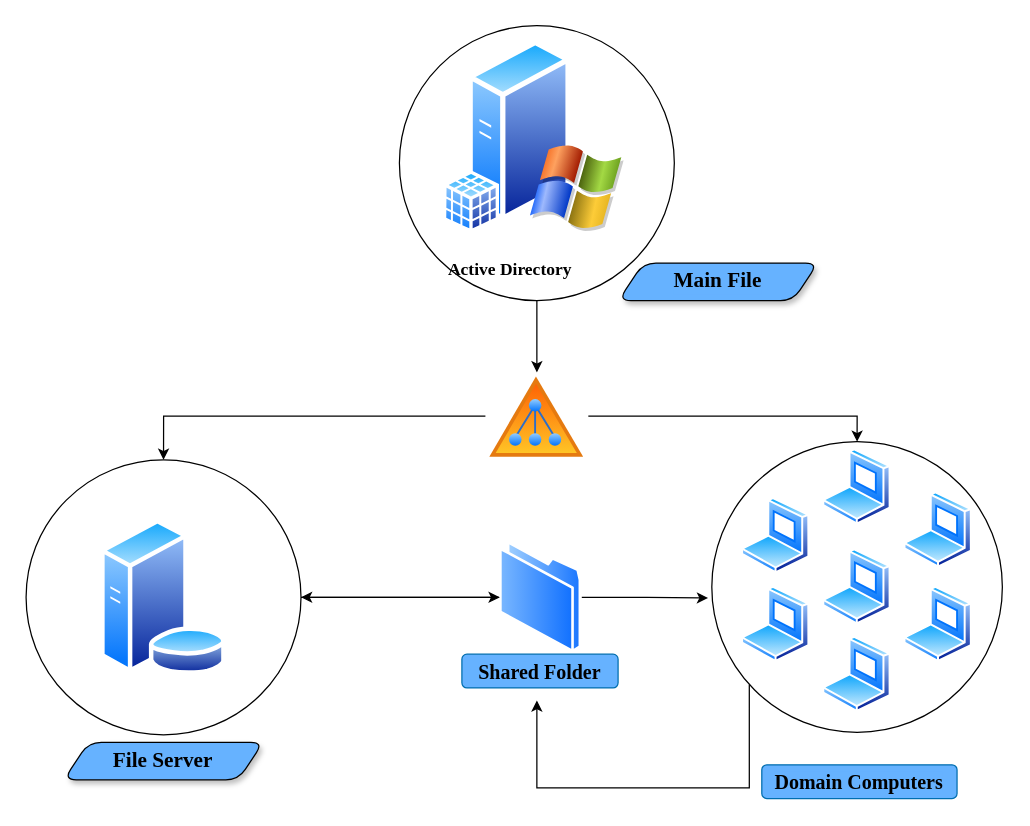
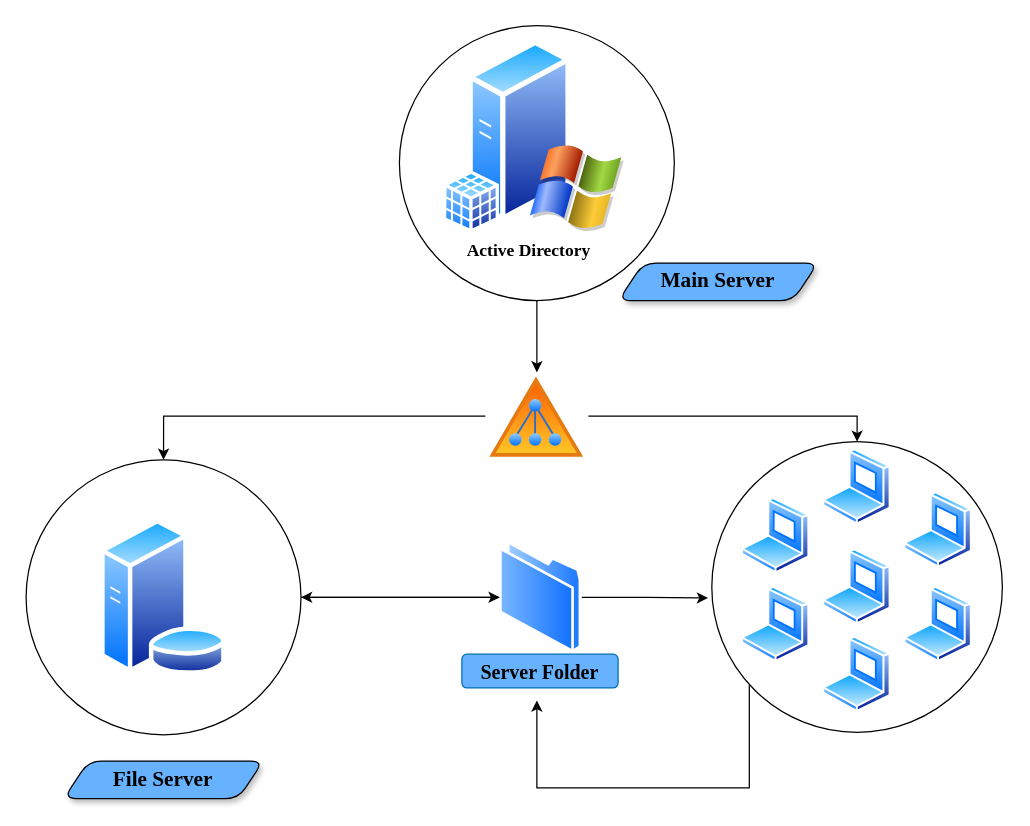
  <mxCell id="0" />
  <mxCell id="1" parent="0" />
  <mxCell id="2" value="" style="image;aspect=fixed;perimeter=ellipsePerimeter;html=1;align=center;shadow=0;dashed=0;spacingTop=3;image=img/lib/active_directory/windows_server_2.svg;" vertex="1" parent="1"><mxGeometry x="374" y="30" width="125" height="156.25" as="geometry" /></mxCell>
  <mxCell id="3" value="" style="image;aspect=fixed;perimeter=ellipsePerimeter;html=1;align=center;shadow=0;dashed=0;spacingTop=3;image=img/lib/active_directory/database_cube.svg;" vertex="1" parent="1"><mxGeometry x="354.25" y="136.25" width="45" height="50" as="geometry" /></mxCell>
- <mxCell id="4" value="&lt;font size=&quot;1&quot; face=&quot;ubuntu&quot;&gt;&lt;b style=&quot;font-size: 14px;&quot;&gt;Active Directory&amp;nbsp;&lt;br&gt;&lt;/b&gt;&lt;/font&gt;" style="text;html=1;align=center;verticalAlign=middle;resizable=0;points=[];autosize=1;strokeColor=none;fillColor=none;rounded=0;" vertex="1" parent="1"><mxGeometry x="339.25" y="201.25" width="140" height="30" as="geometry" /></mxCell>
+ <mxCell id="4" value="&lt;font size=&quot;1&quot; face=&quot;ubuntu&quot;&gt;&lt;b style=&quot;font-size: 14px;&quot;&gt;Active Directory&amp;nbsp;&lt;br&gt;&lt;/b&gt;&lt;/font&gt;" style="text;html=1;align=center;verticalAlign=middle;resizable=0;points=[];autosize=1;strokeColor=none;fillColor=none;rounded=0;" vertex="1" parent="1"><mxGeometry x="354.25" y="186.25" width="140" height="30" as="geometry" /></mxCell>
  <mxCell id="5" style="edgeStyle=orthogonalEdgeStyle;rounded=0;orthogonalLoop=1;jettySize=auto;html=1;" edge="1" parent="1" source="6" target="15"><mxGeometry relative="1" as="geometry" /></mxCell>
  <mxCell id="6" value="" style="shape=ellipse;html=1;dashed=0;whiteSpace=wrap;aspect=fixed;perimeter=ellipsePerimeter;fillColor=none;" vertex="1" parent="1"><mxGeometry x="319" y="20" width="220" height="220" as="geometry" /></mxCell>
- <mxCell id="7" value="&lt;font face=&quot;ubuntu&quot; style=&quot;font-size: 17px;&quot;&gt;Main File&lt;/font&gt;" style="shape=parallelogram;perimeter=parallelogramPerimeter;whiteSpace=wrap;html=1;fixedSize=1;fontFamily=ubuntu;fontStyle=1;fontSize=17;labelBackgroundColor=#66B2FF;fontColor=default;labelBorderColor=none;fillColor=#66B2FF;rounded=1;shadow=1;" vertex="1" parent="1"><mxGeometry x="494.25" y="210" width="159.75" height="30" as="geometry" /></mxCell>
+ <mxCell id="7" value="&lt;font face=&quot;ubuntu&quot; style=&quot;font-size: 17px;&quot;&gt;Main Server&lt;/font&gt;" style="shape=parallelogram;perimeter=parallelogramPerimeter;whiteSpace=wrap;html=1;fixedSize=1;fontFamily=ubuntu;fontStyle=1;fontSize=17;labelBackgroundColor=#66B2FF;fontColor=default;labelBorderColor=none;fillColor=#66B2FF;rounded=1;shadow=1;" vertex="1" parent="1"><mxGeometry x="494.25" y="210" width="159.75" height="30" as="geometry" /></mxCell>
  <mxCell id="8" value="" style="image;aspect=fixed;perimeter=ellipsePerimeter;html=1;align=center;shadow=0;dashed=0;spacingTop=3;image=img/lib/active_directory/database_server.svg;" vertex="1" parent="1"><mxGeometry x="79" y="415" width="102.5" height="125" as="geometry" /></mxCell>
  <mxCell id="9" style="edgeStyle=orthogonalEdgeStyle;rounded=0;orthogonalLoop=1;jettySize=auto;html=1;entryX=1;entryY=0.5;entryDx=0;entryDy=0;" edge="1" parent="1" source="11" target="17"><mxGeometry relative="1" as="geometry" /></mxCell>
  <mxCell id="10" style="edgeStyle=orthogonalEdgeStyle;rounded=0;orthogonalLoop=1;jettySize=auto;html=1;entryX=-0.013;entryY=0.538;entryDx=0;entryDy=0;entryPerimeter=0;" edge="1" parent="1" source="11" target="25"><mxGeometry relative="1" as="geometry" /></mxCell>
  <mxCell id="11" value="" style="image;aspect=fixed;perimeter=ellipsePerimeter;html=1;align=center;shadow=0;dashed=0;spacingTop=3;image=img/lib/active_directory/folder.svg;" vertex="1" parent="1"><mxGeometry x="399.25" y="432.5" width="65.7" height="90" as="geometry" /></mxCell>
  <mxCell id="12" value="" style="image;aspect=fixed;perimeter=ellipsePerimeter;html=1;align=center;shadow=0;dashed=0;spacingTop=3;image=img/lib/active_directory/laptop_client.svg;" vertex="1" parent="1"><mxGeometry x="592.75" y="397.7" width="55" height="61.11" as="geometry" /></mxCell>
  <mxCell id="13" style="edgeStyle=orthogonalEdgeStyle;rounded=0;orthogonalLoop=1;jettySize=auto;html=1;entryX=0.5;entryY=0;entryDx=0;entryDy=0;" edge="1" parent="1" source="15" target="17"><mxGeometry relative="1" as="geometry" /></mxCell>
  <mxCell id="14" style="edgeStyle=orthogonalEdgeStyle;rounded=0;orthogonalLoop=1;jettySize=auto;html=1;entryX=0.5;entryY=0;entryDx=0;entryDy=0;" edge="1" parent="1" source="15" target="25"><mxGeometry relative="1" as="geometry" /></mxCell>
  <mxCell id="15" value="" style="image;aspect=fixed;perimeter=ellipsePerimeter;html=1;align=center;shadow=0;dashed=0;spacingTop=3;image=img/lib/active_directory/active_directory.svg;" vertex="1" parent="1"><mxGeometry x="387.82" y="297.5" width="82.36" height="70" as="geometry" /></mxCell>
  <mxCell id="16" style="edgeStyle=orthogonalEdgeStyle;rounded=0;orthogonalLoop=1;jettySize=auto;html=1;" edge="1" parent="1" source="17" target="11"><mxGeometry relative="1" as="geometry" /></mxCell>
  <mxCell id="17" value="" style="shape=ellipse;html=1;dashed=0;whiteSpace=wrap;aspect=fixed;perimeter=ellipsePerimeter;fillColor=none;" vertex="1" parent="1"><mxGeometry x="20.25" y="367.5" width="220" height="220" as="geometry" /></mxCell>
  <mxCell id="18" value="" style="image;aspect=fixed;perimeter=ellipsePerimeter;html=1;align=center;shadow=0;dashed=0;spacingTop=3;image=img/lib/active_directory/laptop_client.svg;" vertex="1" parent="1"><mxGeometry x="657.75" y="358.7" width="55" height="61.11" as="geometry" /></mxCell>
  <mxCell id="19" value="" style="image;aspect=fixed;perimeter=ellipsePerimeter;html=1;align=center;shadow=0;dashed=0;spacingTop=3;image=img/lib/active_directory/laptop_client.svg;" vertex="1" parent="1"><mxGeometry x="657.75" y="438.7" width="55" height="61.11" as="geometry" /></mxCell>
  <mxCell id="20" value="" style="image;aspect=fixed;perimeter=ellipsePerimeter;html=1;align=center;shadow=0;dashed=0;spacingTop=3;image=img/lib/active_directory/laptop_client.svg;" vertex="1" parent="1"><mxGeometry x="722.75" y="393.14" width="55" height="61.11" as="geometry" /></mxCell>
  <mxCell id="21" value="" style="image;aspect=fixed;perimeter=ellipsePerimeter;html=1;align=center;shadow=0;dashed=0;spacingTop=3;image=img/lib/active_directory/laptop_client.svg;" vertex="1" parent="1"><mxGeometry x="592.75" y="468.7" width="55" height="61.11" as="geometry" /></mxCell>
  <mxCell id="22" value="" style="image;aspect=fixed;perimeter=ellipsePerimeter;html=1;align=center;shadow=0;dashed=0;spacingTop=3;image=img/lib/active_directory/laptop_client.svg;" vertex="1" parent="1"><mxGeometry x="722.75" y="468.7" width="55" height="61.11" as="geometry" /></mxCell>
  <mxCell id="23" value="" style="image;aspect=fixed;perimeter=ellipsePerimeter;html=1;align=center;shadow=0;dashed=0;spacingTop=3;image=img/lib/active_directory/laptop_client.svg;" vertex="1" parent="1"><mxGeometry x="657.75" y="508.7" width="55" height="61.11" as="geometry" /></mxCell>
  <mxCell id="24" style="edgeStyle=orthogonalEdgeStyle;rounded=0;orthogonalLoop=1;jettySize=auto;html=1;" edge="1" parent="1" source="25"><mxGeometry relative="1" as="geometry"><mxPoint x="429" y="560" as="targetPoint" /><Array as="points"><mxPoint x="599" y="630" /><mxPoint x="429" y="630" /></Array></mxGeometry></mxCell>
  <mxCell id="25" value="" style="shape=ellipse;html=1;dashed=0;whiteSpace=wrap;aspect=fixed;perimeter=ellipsePerimeter;fillColor=none;" vertex="1" parent="1"><mxGeometry x="569" y="353" width="232.5" height="232.5" as="geometry" /></mxCell>
- <mxCell id="26" value="&lt;font face=&quot;ubuntu&quot; style=&quot;font-size: 17px;&quot;&gt;File Server&lt;/font&gt;" style="shape=parallelogram;perimeter=parallelogramPerimeter;whiteSpace=wrap;html=1;fixedSize=1;fontFamily=ubuntu;fontStyle=1;fontSize=17;labelBackgroundColor=#66B2FF;fontColor=default;labelBorderColor=none;fillColor=#66B2FF;rounded=1;shadow=1;" vertex="1" parent="1"><mxGeometry x="50.37" y="593.5" width="159.75" height="30" as="geometry" /></mxCell>
- <mxCell id="27" value="&lt;font size=&quot;1&quot; face=&quot;ubuntu&quot;&gt;&lt;b style=&quot;font-size: 16px; background-color: rgb(102, 178, 255);&quot;&gt;Shared Folder&lt;/b&gt;&lt;/font&gt;" style="rounded=1;whiteSpace=wrap;html=1;fillColor=#66B2FF;strokeColor=#006EAF;fontColor=#000000;" vertex="1" parent="1"><mxGeometry x="369" y="523" width="125" height="27" as="geometry" /></mxCell>
- <mxCell id="28" value="&lt;font size=&quot;1&quot; face=&quot;ubuntu&quot;&gt;&lt;b style=&quot;font-size: 16px; background-color: rgb(102, 178, 255);&quot;&gt;Domain Computers&lt;/b&gt;&lt;/font&gt;" style="rounded=1;whiteSpace=wrap;html=1;fillColor=#66B2FF;strokeColor=#006EAF;fontColor=#000000;" vertex="1" parent="1"><mxGeometry x="609" y="611.5" width="156.25" height="27" as="geometry" /></mxCell>
+ <mxCell id="26" value="&lt;font face=&quot;ubuntu&quot; style=&quot;font-size: 17px;&quot;&gt;File Server&lt;/font&gt;" style="shape=parallelogram;perimeter=parallelogramPerimeter;whiteSpace=wrap;html=1;fixedSize=1;fontFamily=ubuntu;fontStyle=1;fontSize=17;labelBackgroundColor=#66B2FF;fontColor=default;labelBorderColor=none;fillColor=#66B2FF;rounded=1;shadow=1;" vertex="1" parent="1"><mxGeometry x="50.37" y="608.5" width="159.75" height="30" as="geometry" /></mxCell>
+ <mxCell id="27" value="&lt;font size=&quot;1&quot; face=&quot;ubuntu&quot;&gt;&lt;b style=&quot;font-size: 16px; background-color: rgb(102, 178, 255);&quot;&gt;Server Folder&lt;/b&gt;&lt;/font&gt;" style="rounded=1;whiteSpace=wrap;html=1;fillColor=#66B2FF;strokeColor=#006EAF;fontColor=#000000;" vertex="1" parent="1"><mxGeometry x="369" y="523" width="125" height="27" as="geometry" /></mxCell>
